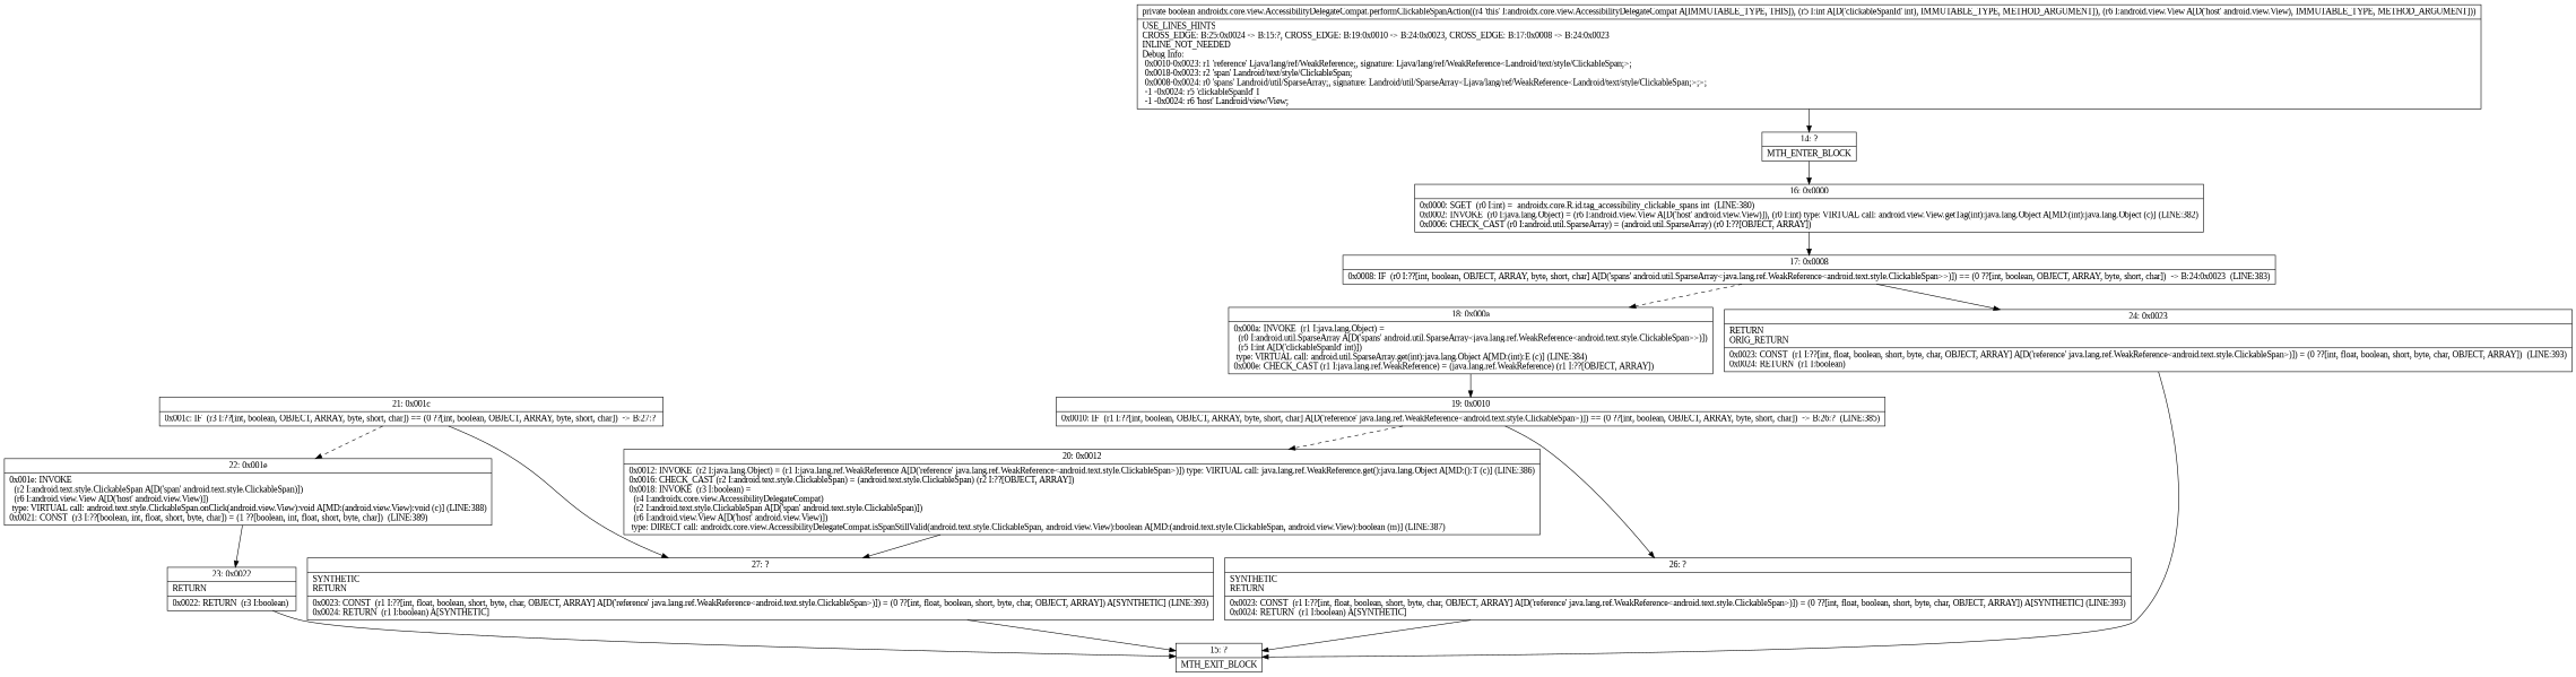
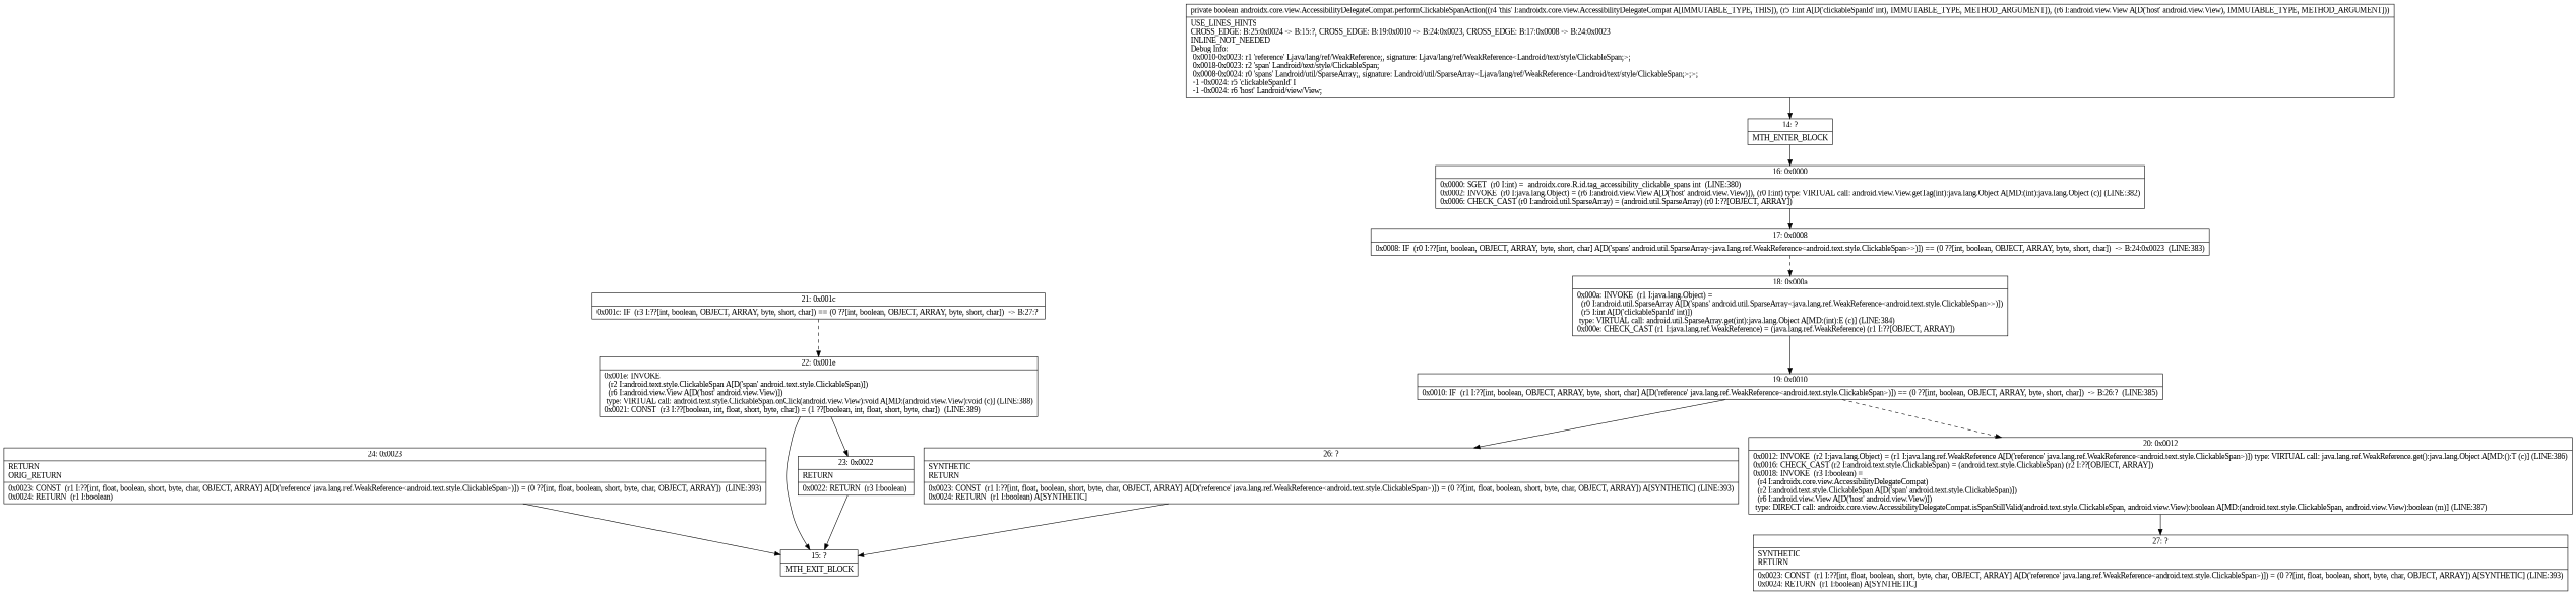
  digraph {
    fontname="Liberation Serif"
    node [fontname="Liberation Serif" shape=record]
    edge [fontname="Liberation Serif"]
    n1 [label="{14\:\ ?|MTH_ENTER_BLOCK\l}"]
    n2 [label="{16\:\ 0x0000|0x0000: SGET  (r0 I:int) =  androidx.core.R.id.tag_accessibility_clickable_spans int  (LINE:380)\l0x0002: INVOKE  (r0 I:java.lang.Object) = (r6 I:android.view.View A[D('host' android.view.View)]), (r0 I:int) type: VIRTUAL call: android.view.View.getTag(int):java.lang.Object A[MD:(int):java.lang.Object (c)] (LINE:382)\l0x0006: CHECK_CAST (r0 I:android.util.SparseArray) = (android.util.SparseArray) (r0 I:??[OBJECT, ARRAY]) \l}"]
    n3 [label="{17\:\ 0x0008|0x0008: IF  (r0 I:??[int, boolean, OBJECT, ARRAY, byte, short, char] A[D('spans' android.util.SparseArray\<java.lang.ref.WeakReference\<android.text.style.ClickableSpan\>\>)]) == (0 ??[int, boolean, OBJECT, ARRAY, byte, short, char])  \-\> B:24:0x0023  (LINE:383)\l}"]
    n4 [label="{18\:\ 0x000a|0x000a: INVOKE  (r1 I:java.lang.Object) = \l  (r0 I:android.util.SparseArray A[D('spans' android.util.SparseArray\<java.lang.ref.WeakReference\<android.text.style.ClickableSpan\>\>)])\l  (r5 I:int A[D('clickableSpanId' int)])\l type: VIRTUAL call: android.util.SparseArray.get(int):java.lang.Object A[MD:(int):E (c)] (LINE:384)\l0x000e: CHECK_CAST (r1 I:java.lang.ref.WeakReference) = (java.lang.ref.WeakReference) (r1 I:??[OBJECT, ARRAY]) \l}"]
    n5 [label="{24\:\ 0x0023|RETURN\lORIG_RETURN\l|0x0023: CONST  (r1 I:??[int, float, boolean, short, byte, char, OBJECT, ARRAY] A[D('reference' java.lang.ref.WeakReference\<android.text.style.ClickableSpan\>)]) = (0 ??[int, float, boolean, short, byte, char, OBJECT, ARRAY])  (LINE:393)\l0x0024: RETURN  (r1 I:boolean) \l}"]
    n6 [label="{19\:\ 0x0010|0x0010: IF  (r1 I:??[int, boolean, OBJECT, ARRAY, byte, short, char] A[D('reference' java.lang.ref.WeakReference\<android.text.style.ClickableSpan\>)]) == (0 ??[int, boolean, OBJECT, ARRAY, byte, short, char])  \-\> B:26:?  (LINE:385)\l}"]
    n7 [label="{15\:\ ?|MTH_EXIT_BLOCK\l}"]
    n8 [label="{20\:\ 0x0012|0x0012: INVOKE  (r2 I:java.lang.Object) = (r1 I:java.lang.ref.WeakReference A[D('reference' java.lang.ref.WeakReference\<android.text.style.ClickableSpan\>)]) type: VIRTUAL call: java.lang.ref.WeakReference.get():java.lang.Object A[MD:():T (c)] (LINE:386)\l0x0016: CHECK_CAST (r2 I:android.text.style.ClickableSpan) = (android.text.style.ClickableSpan) (r2 I:??[OBJECT, ARRAY]) \l0x0018: INVOKE  (r3 I:boolean) = \l  (r4 I:androidx.core.view.AccessibilityDelegateCompat)\l  (r2 I:android.text.style.ClickableSpan A[D('span' android.text.style.ClickableSpan)])\l  (r6 I:android.view.View A[D('host' android.view.View)])\l type: DIRECT call: androidx.core.view.AccessibilityDelegateCompat.isSpanStillValid(android.text.style.ClickableSpan, android.view.View):boolean A[MD:(android.text.style.ClickableSpan, android.view.View):boolean (m)] (LINE:387)\l}"]
    n9 [label="{26\:\ ?|SYNTHETIC\lRETURN\l|0x0023: CONST  (r1 I:??[int, float, boolean, short, byte, char, OBJECT, ARRAY] A[D('reference' java.lang.ref.WeakReference\<android.text.style.ClickableSpan\>)]) = (0 ??[int, float, boolean, short, byte, char, OBJECT, ARRAY]) A[SYNTHETIC] (LINE:393)\l0x0024: RETURN  (r1 I:boolean) A[SYNTHETIC]\l}"]
    n10 [label="{27\:\ ?|SYNTHETIC\lRETURN\l|0x0023: CONST  (r1 I:??[int, float, boolean, short, byte, char, OBJECT, ARRAY] A[D('reference' java.lang.ref.WeakReference\<android.text.style.ClickableSpan\>)]) = (0 ??[int, float, boolean, short, byte, char, OBJECT, ARRAY]) A[SYNTHETIC] (LINE:393)\l0x0024: RETURN  (r1 I:boolean) A[SYNTHETIC]\l}"]
    n11 [label="{21\:\ 0x001c|0x001c: IF  (r3 I:??[int, boolean, OBJECT, ARRAY, byte, short, char]) == (0 ??[int, boolean, OBJECT, ARRAY, byte, short, char])  \-\> B:27:? \l}"]
    n12 [label="{22\:\ 0x001e|0x001e: INVOKE  \l  (r2 I:android.text.style.ClickableSpan A[D('span' android.text.style.ClickableSpan)])\l  (r6 I:android.view.View A[D('host' android.view.View)])\l type: VIRTUAL call: android.text.style.ClickableSpan.onClick(android.view.View):void A[MD:(android.view.View):void (c)] (LINE:388)\l0x0021: CONST  (r3 I:??[boolean, int, float, short, byte, char]) = (1 ??[boolean, int, float, short, byte, char])  (LINE:389)\l}"]
    n13 [label="{23\:\ 0x0022|RETURN\l|0x0022: RETURN  (r3 I:boolean) \l}"]
    n14 [label="{private boolean androidx.core.view.AccessibilityDelegateCompat.performClickableSpanAction((r4 'this' I:androidx.core.view.AccessibilityDelegateCompat A[IMMUTABLE_TYPE, THIS]), (r5 I:int A[D('clickableSpanId' int), IMMUTABLE_TYPE, METHOD_ARGUMENT]), (r6 I:android.view.View A[D('host' android.view.View), IMMUTABLE_TYPE, METHOD_ARGUMENT]))  | USE_LINES_HINTS\lCROSS_EDGE: B:25:0x0024 \-\> B:15:?, CROSS_EDGE: B:19:0x0010 \-\> B:24:0x0023, CROSS_EDGE: B:17:0x0008 \-\> B:24:0x0023\lINLINE_NOT_NEEDED\lDebug Info:\l  0x0010\-0x0023: r1 'reference' Ljava\/lang\/ref\/WeakReference;, signature: Ljava\/lang\/ref\/WeakReference\<Landroid\/text\/style\/ClickableSpan;\>;\l  0x0018\-0x0023: r2 'span' Landroid\/text\/style\/ClickableSpan;\l  0x0008\-0x0024: r0 'spans' Landroid\/util\/SparseArray;, signature: Landroid\/util\/SparseArray\<Ljava\/lang\/ref\/WeakReference\<Landroid\/text\/style\/ClickableSpan;\>;\>;\l  \-1 \-0x0024: r5 'clickableSpanId' I\l  \-1 \-0x0024: r6 'host' Landroid\/view\/View;\l}"]
    n1 -> n2
    n2 -> n3
    n3 -> n4 [style=dashed]
-   n3 -> n5
    n4 -> n6
    n5 -> n7
    n6 -> n8 [style=dashed]
    n6 -> n9
    n8 -> n10
    n9 -> n7
-   n10 -> n7
-   n11 -> n10
+   n12 -> n7
    n11 -> n12 [style=dashed]
    n12 -> n13
    n13 -> n7
    n14 -> n1
  }
